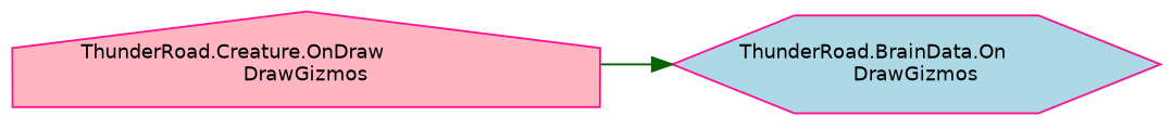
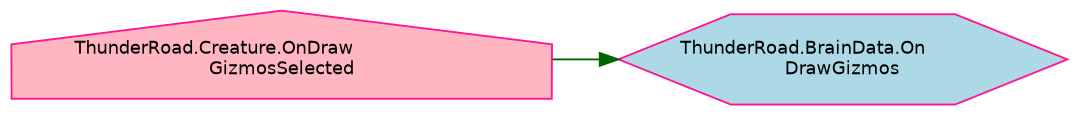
  digraph {
    rankdir=LR
    node [color=deeppink fontname=Helvetica fontsize=10 style=filled]
-   n1 [fillcolor=lightpink fontcolor=black height=0.2 label="ThunderRoad.Creature.OnDraw\lDrawGizmos" shape=house width=0.4]
+   n1 [fillcolor=lightpink fontcolor=black height=0.2 label="ThunderRoad.Creature.OnDraw\lGizmosSelected" shape=house width=0.4]
    n2 [fillcolor=lightblue height=0.2 label="ThunderRoad.BrainData.On\lDrawGizmos" shape=hexagon width=0.4]
    n1 -> n2 [color=darkgreen fontname=Helvetica fontsize=10 labelfontname=Helvetica labelfontsize=10 style=solid]
  }
